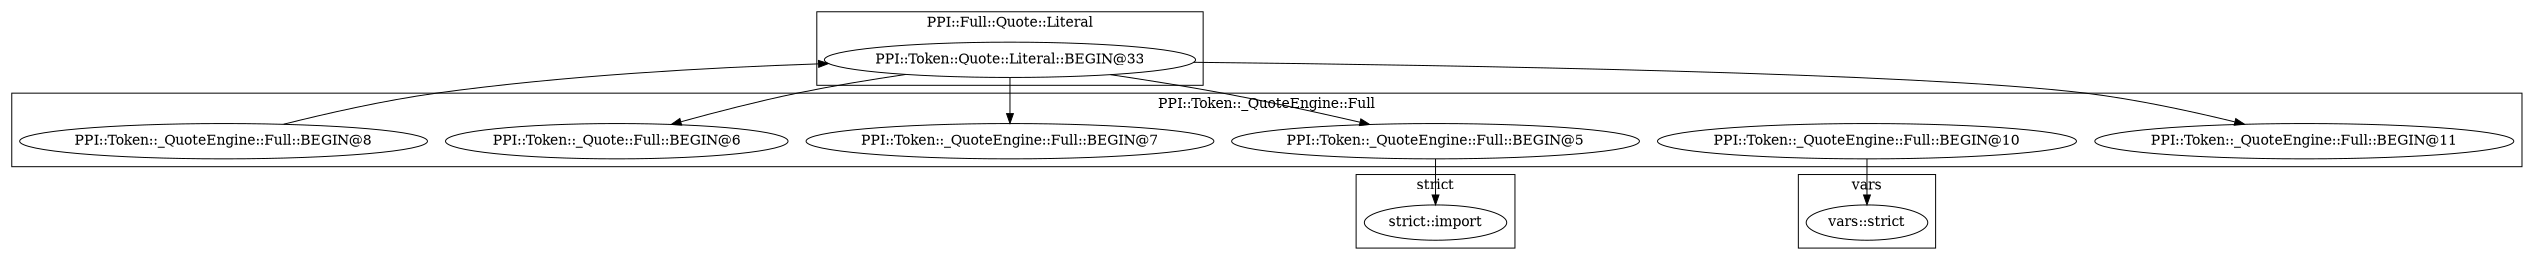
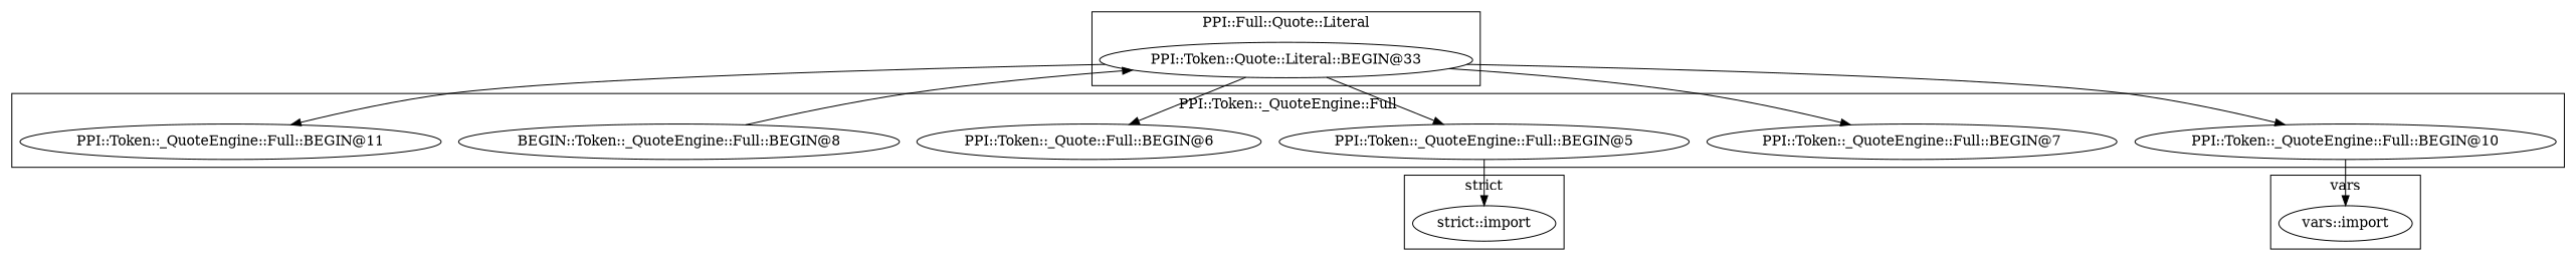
  digraph {
    "PPI::Token::_QuoteEngine::Full::BEGIN@5"
    "PPI::Token::_QuoteEngine::Full::BEGIN@7"
    "PPI::Token::_QuoteEngine::Full::BEGIN@10"
    n4 [label="PPI::Token::_Quote::Full::BEGIN@6"]
-   "PPI::Token::_QuoteEngine::Full::BEGIN@8"
+   "PPI::Token::_QuoteEngine::Full::BEGIN@8" [label="BEGIN::Token::_QuoteEngine::Full::BEGIN@8"]
    "PPI::Token::_QuoteEngine::Full::BEGIN@11"
    "PPI::Token::Quote::Literal::BEGIN@33"
-   "vars::import" [label="vars::strict"]
+   "vars::import"
    "strict::import"
    subgraph cluster_1 {
      label="PPI::Token::_QuoteEngine::Full"
      "PPI::Token::_QuoteEngine::Full::BEGIN@5"
      "PPI::Token::_QuoteEngine::Full::BEGIN@7"
      "PPI::Token::_QuoteEngine::Full::BEGIN@10"
      n4
      "PPI::Token::_QuoteEngine::Full::BEGIN@8"
      "PPI::Token::_QuoteEngine::Full::BEGIN@11"
    }
    subgraph cluster_2 {
      label="PPI::Full::Quote::Literal"
      "PPI::Token::Quote::Literal::BEGIN@33"
    }
    subgraph cluster_3 {
      label=vars
      "vars::import"
    }
    subgraph cluster_4 {
      label="strict"
      "strict::import"
    }
    "PPI::Token::_QuoteEngine::Full::BEGIN@5" -> "strict::import"
    "PPI::Token::_QuoteEngine::Full::BEGIN@10" -> "vars::import"
    "PPI::Token::_QuoteEngine::Full::BEGIN@8" -> "PPI::Token::Quote::Literal::BEGIN@33"
    "PPI::Token::Quote::Literal::BEGIN@33" -> "PPI::Token::_QuoteEngine::Full::BEGIN@5"
    "PPI::Token::Quote::Literal::BEGIN@33" -> "PPI::Token::_QuoteEngine::Full::BEGIN@7"
+   "PPI::Token::Quote::Literal::BEGIN@33" -> "PPI::Token::_QuoteEngine::Full::BEGIN@10"
    "PPI::Token::Quote::Literal::BEGIN@33" -> n4
    "PPI::Token::Quote::Literal::BEGIN@33" -> "PPI::Token::_QuoteEngine::Full::BEGIN@11"
  }
